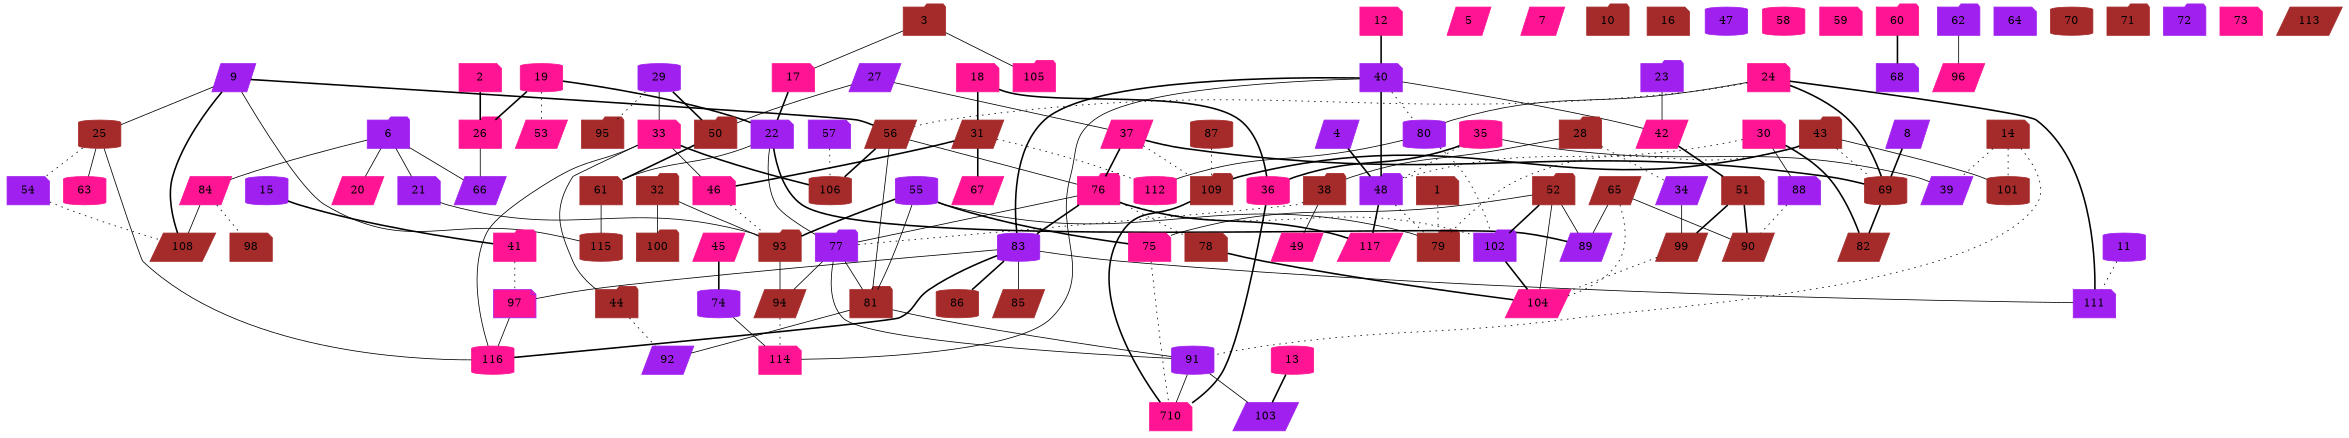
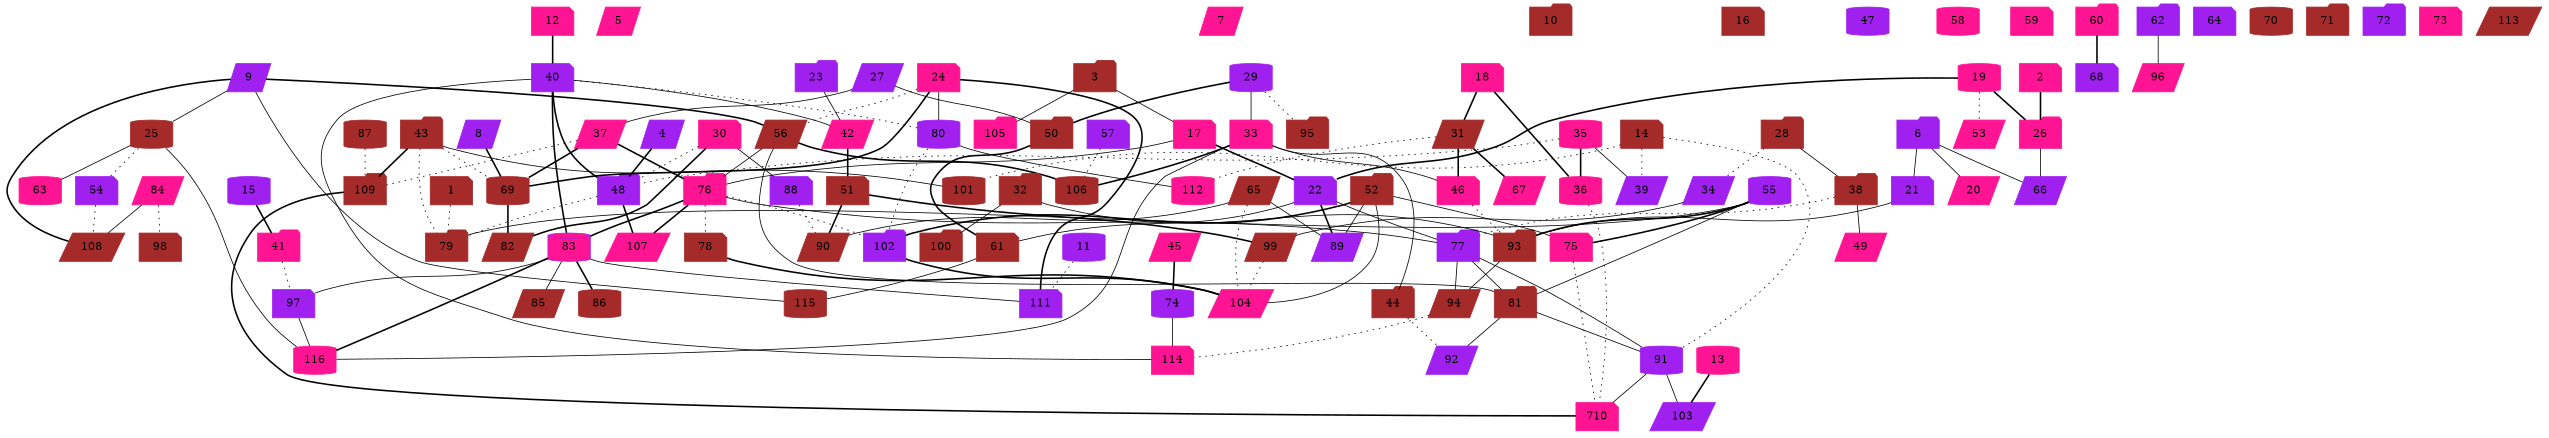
  graph {
    node [color=brown shape=parallelogram style=filled]
    edge [style=solid]
    1 [shape=note]
    79 [shape=folder]
    2 [color=deeppink shape=note]
    26 [color=deeppink shape=folder]
    66 [color=purple]
    3 [shape=folder]
    17 [color=deeppink shape=note]
    105 [color=deeppink shape=folder]
    22 [color=purple shape=note]
    76 [color=deeppink shape=folder]
    4 [color=purple]
    48 [color=purple shape=folder]
-   107 [color=deeppink label=117]
+   107 [color=deeppink]
    5 [color=deeppink]
    6 [color=purple shape=folder]
    20 [color=deeppink]
    21 [color=purple shape=note]
    84 [color=deeppink]
    93 [shape=folder]
    108
    98 [shape=note]
    7 [color=deeppink]
    8 [color=purple]
    69 [shape=cylinder]
    82
    9 [color=purple]
    25 [shape=cylinder]
    56
    115 [shape=cylinder]
    54 [color=purple shape=note]
    63 [color=deeppink shape=cylinder]
    116 [color=deeppink shape=cylinder]
    106 [shape=cylinder]
    81 [shape=folder]
    10 [shape=folder]
    11 [color=purple shape=cylinder]
    111 [color=purple shape=note]
    12 [color=deeppink shape=note]
    40 [color=purple shape=note]
    42 [color=deeppink]
    80 [color=purple shape=cylinder]
-   83 [color=purple shape=cylinder]
+   83 [color=purple shape=cylinder fillcolor=deeppink]
    114 [color=deeppink shape=note]
    13 [color=deeppink shape=cylinder]
    103 [color=purple]
    14 [shape=note]
    39 [color=purple]
    91 [color=purple shape=cylinder]
    101 [shape=cylinder]
    n50 [color=deeppink label=710 shape=note]
    15 [color=purple shape=cylinder]
    41 [color=deeppink shape=folder]
-   97 [color=purple shape=note fillcolor=deeppink]
+   97 [color=purple shape=note]
    16 [shape=note]
    61 [shape=note]
    77 [color=purple shape=folder]
    89 [color=purple]
    102 [color=purple shape=folder]
    78 [shape=note]
    18 [color=deeppink shape=note]
    31
    36 [color=deeppink shape=cylinder]
    46 [color=deeppink shape=note]
    67 [color=deeppink]
    112 [color=deeppink shape=cylinder]
    19 [color=deeppink shape=cylinder]
    53 [color=deeppink]
    94
    23 [color=purple shape=folder]
    51 [shape=note]
    24 [color=deeppink shape=note]
    27 [color=purple]
    37 [color=deeppink]
    50 [shape=folder]
    109 [shape=folder]
    28 [shape=folder]
    34 [color=purple]
    38 [shape=folder]
    99
    49 [color=deeppink]
    29 [color=purple shape=cylinder]
    33 [color=deeppink shape=note]
    95 [shape=folder]
    44 [shape=folder]
    30 [color=deeppink shape=note]
    88 [color=purple shape=note]
    90
    32 [shape=folder]
    100 [shape=folder]
    92 [color=purple]
    104 [color=deeppink]
    35 [color=deeppink shape=cylinder]
    85
    86 [shape=cylinder]
    43 [shape=folder]
    45 [color=deeppink]
    74 [color=purple shape=cylinder]
    47 [color=purple shape=cylinder]
    52 [shape=folder]
    75 [color=deeppink shape=note]
    55 [color=purple shape=cylinder]
    57 [color=purple shape=note]
    58 [color=deeppink shape=cylinder]
    59 [color=deeppink shape=note]
    60 [color=deeppink shape=folder]
    68 [color=purple shape=note]
    62 [color=purple shape=folder]
    96 [color=deeppink]
    64 [color=purple shape=note]
    65
    70 [shape=cylinder]
    71 [shape=folder]
    72 [color=purple shape=folder]
    73 [color=deeppink shape=note]
    87 [shape=cylinder]
    113
    1 -- 79 [style=dotted]
    2 -- 26 [style=bold]
    26 -- 66
    3 -- 17
    3 -- 105
    17 -- 22 [style=bold]
+   17 -- 76
    22 -- 61
    22 -- 77
    22 -- 89 [style=bold]
    76 -- 107 [style=bold]
    76 -- 83 [style=bold]
    76 -- 77
    76 -- 102 [style=dotted]
    76 -- 78 [style=dotted]
    4 -- 48 [style=bold]
    48 -- 79 [style=dotted]
    48 -- 107 [style=bold]
    6 -- 66
    6 -- 20
    6 -- 21
-   6 -- 84
    21 -- 93
    84 -- 108
    84 -- 98 [style=dotted]
    93 -- 94
    8 -- 69 [style=bold]
    69 -- 82 [style=bold]
    9 -- 108 [style=bold]
    9 -- 25
    9 -- 56 [style=bold]
    9 -- 115
    25 -- 54 [style=dotted]
    25 -- 63
    25 -- 116
    56 -- 76
    56 -- 106 [style=bold]
    56 -- 81
    54 -- 108 [style=dotted]
    81 -- 91
    81 -- 92
    11 -- 111 [style=dotted]
    12 -- 40 [style=bold]
    40 -- 48 [style=bold]
    40 -- 42
    40 -- 80 [style=dotted]
    40 -- 83 [style=bold]
    40 -- 114
    42 -- 51 [style=bold]
    80 -- 102 [style=dotted]
    80 -- 112
    83 -- 116 [style=bold]
    83 -- 111
    83 -- 97
    83 -- 85
    83 -- 86 [style=bold]
    13 -- 103 [style=bold]
    14 -- 39 [style=dotted]
    14 -- 91 [style=dotted]
    14 -- 101 [style=dotted]
    91 -- 103
    91 -- n50
    15 -- 41 [style=bold]
    41 -- 97 [style=dotted]
    97 -- 116
    61 -- 115
    77 -- 81
    77 -- 91
    77 -- 94
    102 -- 104 [style=bold]
    78 -- 104 [style=bold]
    18 -- 31 [style=bold]
    18 -- 36 [style=bold]
    31 -- 46 [style=bold]
    31 -- 67 [style=bold]
    31 -- 112 [style=dotted]
-   36 -- n50 [style=bold]
+   36 -- n50 [style=dotted]
    46 -- 93 [style=dotted]
    19 -- 26 [style=bold]
    19 -- 22 [style=bold]
    19 -- 53 [style=dotted]
    94 -- 114 [style=dotted]
    23 -- 42
    51 -- 99 [style=bold]
    51 -- 90 [style=bold]
    24 -- 69 [style=bold]
    24 -- 56 [style=dotted]
    24 -- 111 [style=bold]
    24 -- 80
    27 -- 37
    27 -- 50
    37 -- 76 [style=bold]
    37 -- 69 [style=bold]
    37 -- 109 [style=dotted]
    50 -- 61 [style=bold]
    109 -- n50 [style=bold]
    28 -- 34 [style=dotted]
    28 -- 38
    34 -- 99
    38 -- 77 [style=dotted]
    38 -- 49
    99 -- 104 [style=dotted]
    29 -- 50 [style=bold]
    29 -- 33
    29 -- 95 [style=dotted]
    33 -- 116
    33 -- 106 [style=bold]
    33 -- 46
    33 -- 44
    44 -- 92 [style=dotted]
    30 -- 48 [style=dotted]
    30 -- 82 [style=bold]
    30 -- 88
    88 -- 90 [style=dotted]
    32 -- 93
    32 -- 100
    35 -- 48 [style=dotted]
    35 -- 39
    35 -- 36 [style=bold]
    43 -- 79 [style=dotted]
    43 -- 69 [style=dotted]
    43 -- 101
    43 -- 109 [style=bold]
    45 -- 74 [style=bold]
    74 -- 114
    52 -- 89
    52 -- 102 [style=bold]
    52 -- 104
    52 -- 75
    75 -- n50 [style=dotted]
    55 -- 79
    55 -- 93 [style=bold]
    55 -- 81
    55 -- 75 [style=bold]
    57 -- 106 [style=dotted]
    60 -- 68 [style=bold]
    62 -- 96
    65 -- 89
    65 -- 90
    65 -- 104 [style=dotted]
    87 -- 109 [style=dotted]
  }
